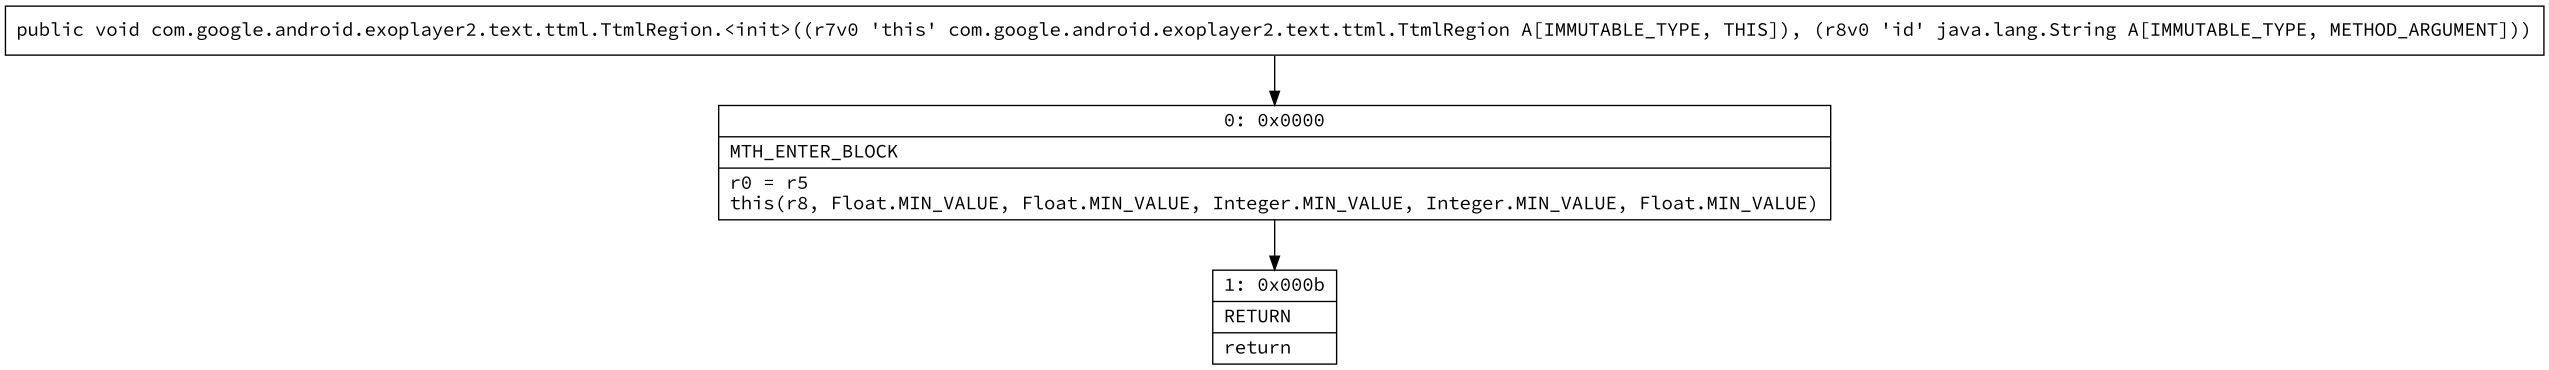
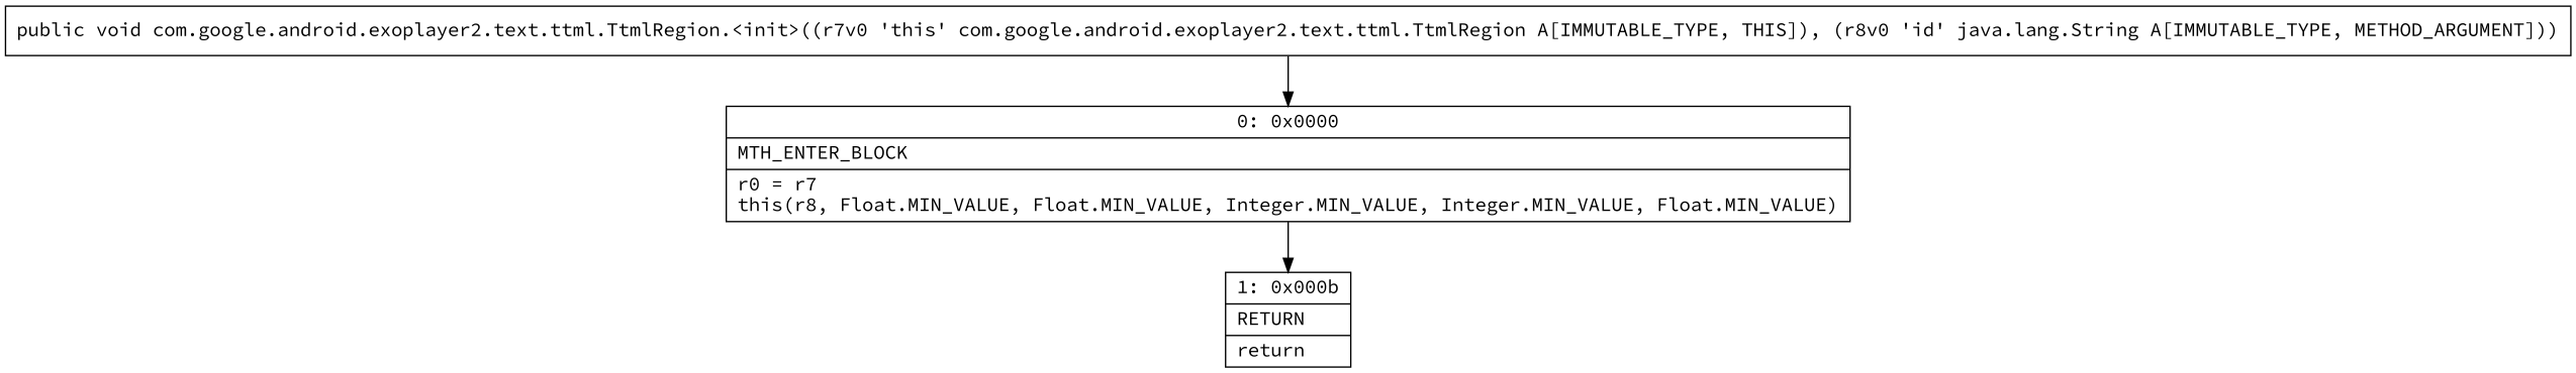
  digraph {
    fontname="Source Code Pro"
    node [shape=record fontname="Source Code Pro"]
    edge [fontname="Source Code Pro"]
-   n1 [label="{0\:\ 0x0000|MTH_ENTER_BLOCK\l|r0 = r5\lthis(r8, Float.MIN_VALUE, Float.MIN_VALUE, Integer.MIN_VALUE, Integer.MIN_VALUE, Float.MIN_VALUE)\l}"]
+   n1 [label="{0\:\ 0x0000|MTH_ENTER_BLOCK\l|r0 = r7\lthis(r8, Float.MIN_VALUE, Float.MIN_VALUE, Integer.MIN_VALUE, Integer.MIN_VALUE, Float.MIN_VALUE)\l}"]
    n2 [label="{1\:\ 0x000b|RETURN\l|return\l}"]
    n3 [label="{public void com.google.android.exoplayer2.text.ttml.TtmlRegion.\<init\>((r7v0 'this' com.google.android.exoplayer2.text.ttml.TtmlRegion A[IMMUTABLE_TYPE, THIS]), (r8v0 'id' java.lang.String A[IMMUTABLE_TYPE, METHOD_ARGUMENT])) }"]
    n1 -> n2
    n3 -> n1
  }
